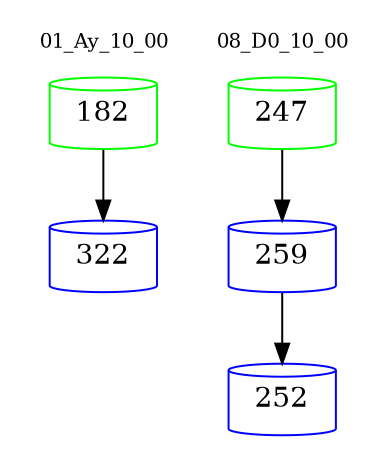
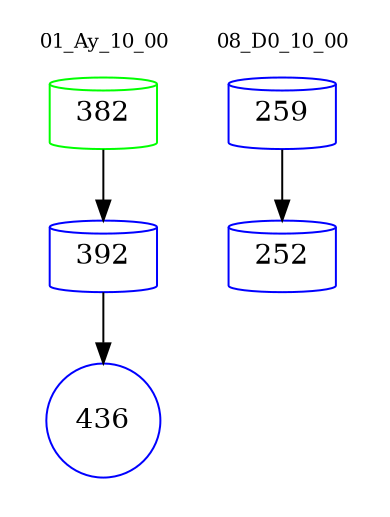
  digraph {
    node [color=blue shape=cylinder]
    edge [color=black]
-   n1 [color=green label=182]
-   n2 [label=322]
-   n4 [color=green label=247]
+   n1 [color=green label=382]
+   n2 [label=392]
+   n3 [label=436 shape=circle]
    n5 [label=259]
    n6 [label=252]
    subgraph cluster_1 {
      color=white
      fontsize=10
      label="01_Ay_10_00"
      n1
      n2
+     n3
    }
    subgraph cluster_2 {
      color=white
      fontsize=10
      label="08_D0_10_00"
-     n4
      n5
      n6
    }
    n1 -> n2
-   n4 -> n5
+   n2 -> n3
    n5 -> n6
  }
